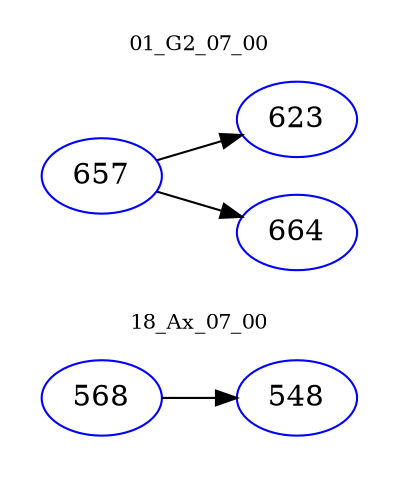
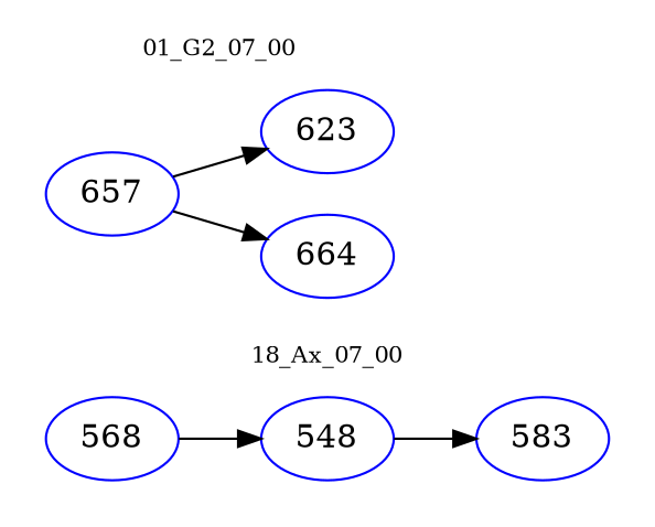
  digraph {
    rankdir=LR
    node [color=blue]
    edge [color=black]
    n1 [label=568]
    n2 [label=548]
+   n3 [label=583]
    n4 [label=664]
    n5 [label=657]
    n6 [label=623]
    subgraph cluster_1 {
      color=white
      fontsize=10
      label="18_Ax_07_00"
      n1
      n2
+     n3
    }
    subgraph cluster_2 {
      color=white
      fontsize=10
      label="01_G2_07_00"
      n4
      n5
      n6
    }
    n1 -> n2
+   n2 -> n3
    n5 -> n4
    n5 -> n6
  }
